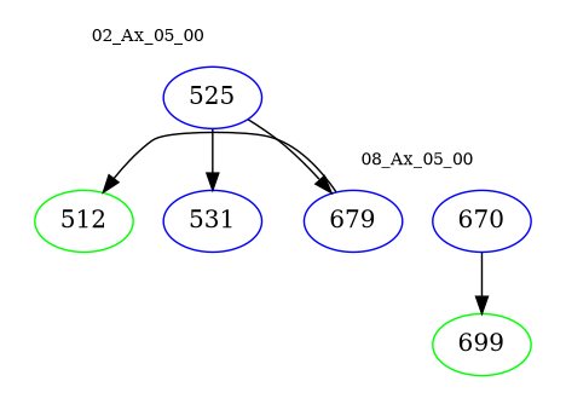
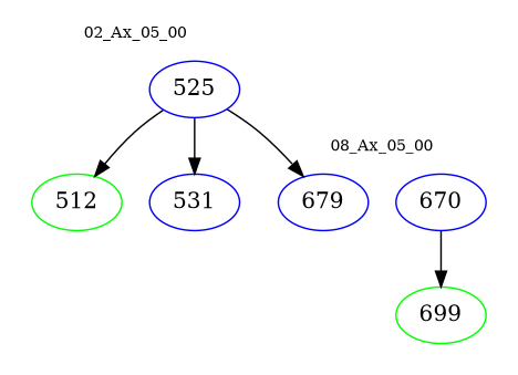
  digraph {
    node [color=blue]
    edge [color=black]
    n1 [label=670]
    n2 [color=green label=699]
    n3 [label=679]
    n4 [label=525]
    n5 [color=green label=512]
    n6 [label=531]
    subgraph cluster_1 {
      color=white
      fontsize=10
      label="08_Ax_05_00"
      n1
      n2
      n3
    }
    subgraph cluster_2 {
      color=white
      fontsize=10
      label="02_Ax_05_00"
      n4
      n5
      n6
    }
    n1 -> n2
    n4 -> n3
-   n3 -> n5
+   n4 -> n5
    n4 -> n6
  }
